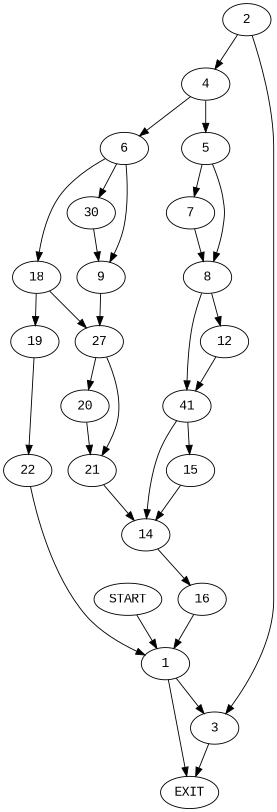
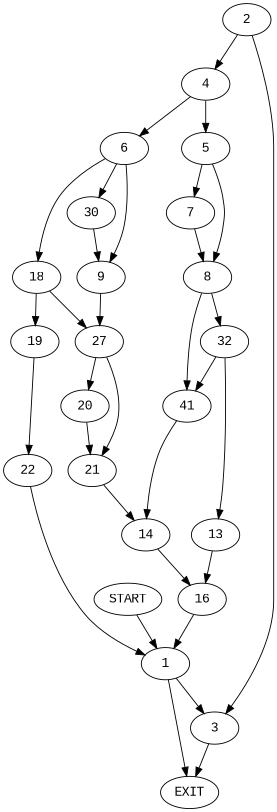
  digraph {
    fontname="Liberation Mono"
    node [fontname="Liberation Mono"]
    edge [fontname="Liberation Mono"]
    n1 [label=START]
    1
    n3 [label=EXIT]
    3
    2
    4
    5
    6
    7
    8
    9
    n12 [label=30]
    18
    n14 [label=41]
-   12
+   12 [label=32]
    n16 [label=27]
    14
-   15
+   13
    20
    21
    19
    16
    22
    n1 -> 1
    1 -> n3
    1 -> 3
    3 -> n3
    2 -> 3
    2 -> 4
    4 -> 5
    4 -> 6
    5 -> 7
    5 -> 8
    6 -> 9
    6 -> n12
    6 -> 18
    7 -> 8
    8 -> n14
    8 -> 12
    9 -> n16
    n12 -> 9
    18 -> n16
    18 -> 19
    n14 -> 14
-   n14 -> 15
    12 -> n14
+   12 -> 13
    n16 -> 20
    n16 -> 21
    14 -> 16
-   15 -> 14
+   13 -> 16
    20 -> 21
    21 -> 14
    19 -> 22
    16 -> 1
    22 -> 1
  }
